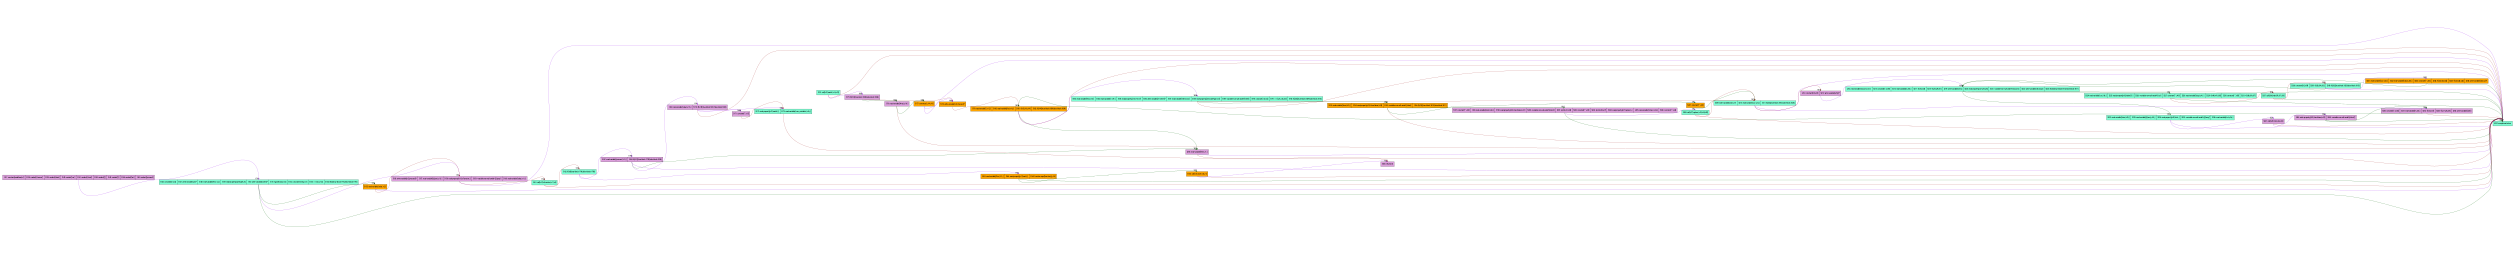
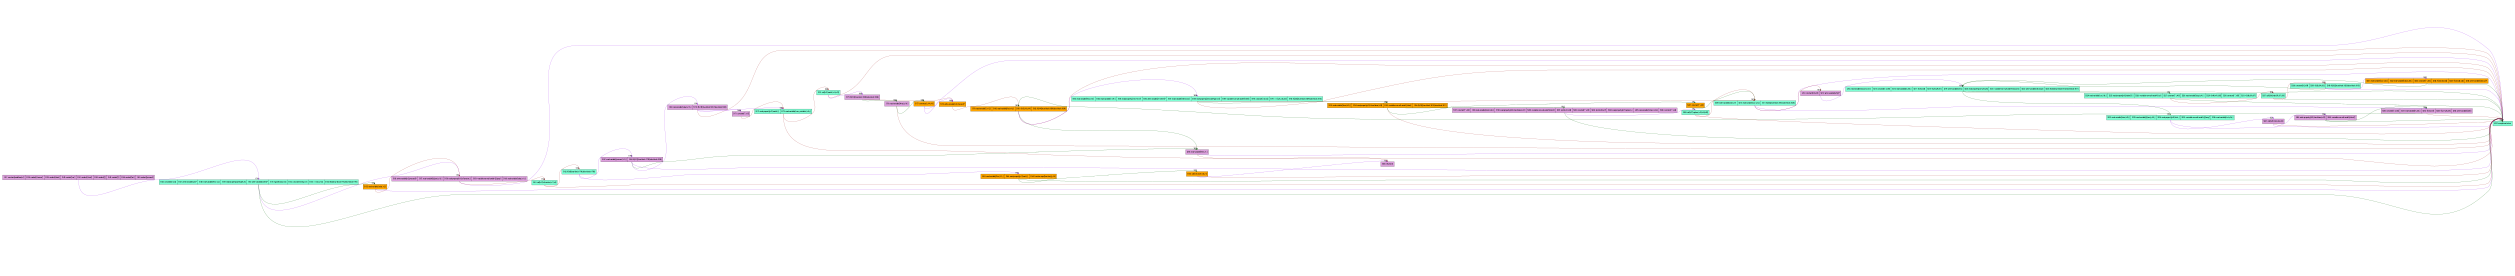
  digraph {
    fontname="Roboto Condensed"
    rankdir=LR
    node [fillcolor=plum fontname="Roboto Condensed" shape=record style=filled]
    edge [color=purple fontname="Roboto Condensed" headport=n tailport=s]
    n1 [label="{5137: constant[undefined,v1]|5138: vardecl['classes']|5139: vardecl['elem']|5140: vardecl['cur']|5141: vardecl['clazz']|5142: vardecl['j']|5143: vardecl['i']|5144: vardecl['len']|5145: vardecl['proceed']}"]
    n2 [fillcolor=aquamarine label="{5146: constant[0.0,v2]|5147: write-variable[v2,'i']*|5148: read-variable['this',v4,-]|5149: read-property[v4,'length',v3]|5150: write-variable[v3,'len']*|5151: typeof['value',v6]|5152: constant[\"string\",v7]|5153: ===[v6,v7,v5]|5154: if[v5](true-block:1792,false-block:1793)}"]
    n3 [label="{5156: write-variable[v5,'proceed']*|5157: read-variable['jQuery',v10,-]|5158: read-property[v10,'isFunction',-]|5159: \<variable-non-null-undef\>['jQuery']|5160: read-variable['value',v11,-]}"]
    n4 [fillcolor=orange label="{5155: read-variable['value',v5,-]}"]
    n5 [fillcolor=aquamarine label="{5257: exceptional-return}"]
    n6 [fillcolor=aquamarine label="{5161: call[v10,'isFunction',v11,v8]}"]
    n7 [fillcolor=aquamarine label="{5162: if[v8](true-block:1796,false-block:1798)}"]
    n8 [fillcolor=orange label="{5163: read-variable['this',v13,-]|5164: read-property[v13,'each',-]|5165: function-expr[function(j),v14]}"]
    n9 [label="{5167: read-variable['proceed',v12,-]|5168: if[v12](true-block:1799,false-block:1824)}"]
    n10 [fillcolor=orange label="{5166: call[v13,'each',v14,v1]}"]
    n11 [label="{5169: read-variable['value',v15,-]|5170: if[v15](true-block:1801,false-block:1800)}"]
    n12 [label="{5255: read-variable['this',v1,-]}"]
    n13 [label="{5256: return[v1]}"]
    n14 [fillcolor=aquamarine label="{5172: read-property[v15,'match',-]|5173: read-variable['core_rnotwhite',v16,-]}"]
    n15 [label="{5171: constant[\"\",v15]}"]
    n16 [fillcolor=aquamarine label="{5174: call[v15,'match',v16,v13]}"]
    n17 [label="{5175: if[v13](true-block:1806,false-block:1804)}"]
    n18 [fillcolor=orange label="{5178: write-variable[v13,'classes']*}"]
    n19 [label="{5176: read-variable['Array',v14,-]}"]
    n20 [fillcolor=orange label="{5179: read-variable['i',v15,-]|5180: read-variable['len',v16,-]|5181: \<[v15,v16,v14]|5182: if[v14](true-block:1808,false-block:1824)}"]
    n21 [fillcolor=orange label="{5177: construct[-,v14,v13]}"]
    n22 [fillcolor=aquamarine label="{5183: read-variable['this',v18,-]|5184: read-variable['i',v19,-]|5185: read-property[v18,v19,v17]|5186: write-variable[v17,'elem']*|5187: read-variable['elem',v23,-]|5188: read-property[v23,'nodeType',v21]|5189: \<variable-non-null-undef\>['elem']|5190: constant[1.0,v22]|5191: ===[v21,v22,v20]|5192: if[v20](true-block:1809,false-block:1813)}"]
    n23 [fillcolor=aquamarine label="{5209: write-variable[v20,'cur']*|5210: read-variable['cur',v24,-]|5211: if[v24](true-block:1814,false-block:1823)}"]
    n24 [fillcolor=orange label="{5193: read-variable['elem',v25,-]|5194: read-property[v25,'className',v24]|5195: \<variable-non-null-undef\>['elem']|5196: if[v24](true-block:1810,false-block:1811)}"]
    n25 [label="{5212: constant[0.0,v25]|5213: write-variable[v25,'j']*}"]
    n26 [label="{5250: constant[1.0,v25]|5251: read-variable['i',v26,-]|5252: +[v26,v27]|5253: +[v27,v25,v28]|5254: write-variable[v28,'i']}"]
    n27 [label="{5197: constant[\" \",v30]|5198: read-variable['elem',v32,-]|5199: read-property[v32,'className',v31]|5200: \<variable-non-null-undef\>['elem']|5201: +[v30,v31,v28]|5202: constant[\" \",v29]|5203: +[v28,v29,v27]|5204: read-property[v27,'replace',-]|5205: read-variable['rclass',v33,-]|5206: constant[\" \",v34]}"]
    n28 [fillcolor=orange label="{5207: constant[\" \",v20]}"]
    n29 [fillcolor=aquamarine label="{5214: read-variable['classes',v27,-]|5215: constant[1.0,v29]|5216: read-variable['j',v30,-]|5217: +[v30,v28]|5218: +[v28,v29,v31]|5219: write-variable[v31,'j']|5220: read-property[v27,v28,v26]|5221: \<variable-non-null-undef\>['classes']|5222: write-variable[v26,'clazz']|5223: if[v26](true-block:1816,false-block:1817)}"]
    n30 [fillcolor=aquamarine label="{5208: call[v27,'replace',v33,v34,v20]}"]
    n31 [fillcolor=aquamarine label="{5224: read-variable['cur',v36,-]|5225: read-property[v36,'indexOf',-]|5226: \<variable-non-null-undef\>['cur']|5227: constant[\" \",v40]|5228: read-variable['clazz',v41,-]|5229: +[v40,v41,v38]|5230: constant[\" \",v39]|5231: +[v38,v39,v37]}"]
    n32 [fillcolor=aquamarine label="{5232: read-variable['elem',v33,-]|5233: read-variable['jQuery',v35,-]|5234: read-property[v35,'trim',-]|5235: \<variable-non-null-undef\>['jQuery']|5236: read-variable['cur',v36,-]}"]
    n33 [fillcolor=aquamarine label="{5237: call[v36,'indexOf',v37,v33]}"]
    n34 [label="{5247: call[v35,'trim',v36,v32]}"]
    n35 [fillcolor=aquamarine label="{5238: constant[0.0,v34]|5239: \<[v33,v34,v32]|5240: if[v32](true-block:1820,false-block:1815)}"]
    n36 [label="{5248: write-property[v33,'className',v32]|5249: \<variable-non-null-undef\>['elem']*}"]
    n37 [fillcolor=orange label="{5241: read-variable['cur',v43,-]|5242: read-variable['clazz',v45,-]|5243: constant[\" \",v46]|5244: +[v45,v46,v44]|5245: +[v43,v44,v42]|5246: write-variable[v42,'cur']*}"]
    n1 -> n2 [headlabel="      1791"]
    n2 -> n3 [headlabel="      1793"]
    n2 -> n4 [color=darkgreen headlabel="      1792"]
    n2 -> n5 [color=darkgreen headlabel="      1826"]
    n3 -> n5
    n3 -> n6 [color=brown headlabel="      1794"]
    n4 -> n3 [color=brown]
    n4 -> n5
    n6 -> n5 [color=brown]
    n6 -> n7 [color=brown headlabel="      1795"]
    n7 -> n8 [headlabel="      1796"]
    n7 -> n9 [headlabel="      1798"]
    n8 -> n5 [color=darkgreen]
    n8 -> n10 [color=darkgreen headlabel="      1797"]
    n9 -> n5
    n9 -> n11 [headlabel="      1799"]
    n9 -> n12 [color=darkgreen headlabel="      1824"]
    n10 -> n5 [color=brown]
    n10 -> n13 [headlabel="      1825"]
    n11 -> n5 [color=brown]
    n11 -> n14 [headlabel="      1801"]
    n11 -> n15 [headlabel="      1800"]
    n12 -> n5
    n12 -> n13 [color=brown]
    n14 -> n5 [color=brown]
+   n14 -> n16 [color=brown headlabel="      1802"]
    n15 -> n14 [color=brown]
    n16 -> n5 [color=brown]
    n16 -> n17 [headlabel="      1803"]
    n17 -> n18 [color=brown headlabel="      1806"]
    n17 -> n19 [color=darkgreen headlabel="      1804"]
    n18 -> n20 [color=brown headlabel="      1807"]
    n19 -> n5 [color=brown]
    n19 -> n21 [color=darkgreen headlabel="      1805"]
    n20 -> n5 [color=brown]
    n20 -> n12 [color=darkgreen]
    n20 -> n22 [headlabel="      1808"]
    n21 -> n5
    n21 -> n18
    n22 -> n5 [color=brown]
    n22 -> n23 [color=brown headlabel="      1813"]
    n22 -> n24 [color=darkgreen headlabel="      1809"]
    n23 -> n5
    n23 -> n25 [color=brown headlabel="      1814"]
    n23 -> n26 [headlabel="      1823"]
    n24 -> n5 [color=brown]
    n24 -> n27 [color=darkgreen headlabel="      1810"]
    n24 -> n28 [color=darkgreen headlabel="      1811"]
    n25 -> n29 [headlabel="      1815"]
    n26 -> n5 [color=brown]
    n26 -> n20 [color=darkgreen]
    n27 -> n5 [color=darkgreen]
    n27 -> n30 [headlabel="      1812"]
    n28 -> n23 [color=darkgreen]
    n29 -> n5 [color=darkgreen]
    n29 -> n31 [color=darkgreen headlabel="      1816"]
    n29 -> n32 [color=darkgreen headlabel="      1817"]
    n30 -> n5 [color=brown]
    n30 -> n23 [color=brown]
    n31 -> n5 [color=darkgreen]
    n31 -> n33 [color=brown headlabel="      1818"]
    n32 -> n5
    n32 -> n34 [headlabel="      1821"]
    n33 -> n5 [color=darkgreen]
    n33 -> n35 [color=brown headlabel="      1819"]
    n34 -> n5 [color=brown]
    n34 -> n36 [headlabel="      1822"]
    n35 -> n5
    n35 -> n29 [color=darkgreen]
    n35 -> n37 [headlabel="      1820"]
    n36 -> n5 [color=darkgreen]
    n36 -> n26 [color=darkgreen]
    n37 -> n5 [color=darkgreen]
    n37 -> n29 [color=darkgreen]
  }
